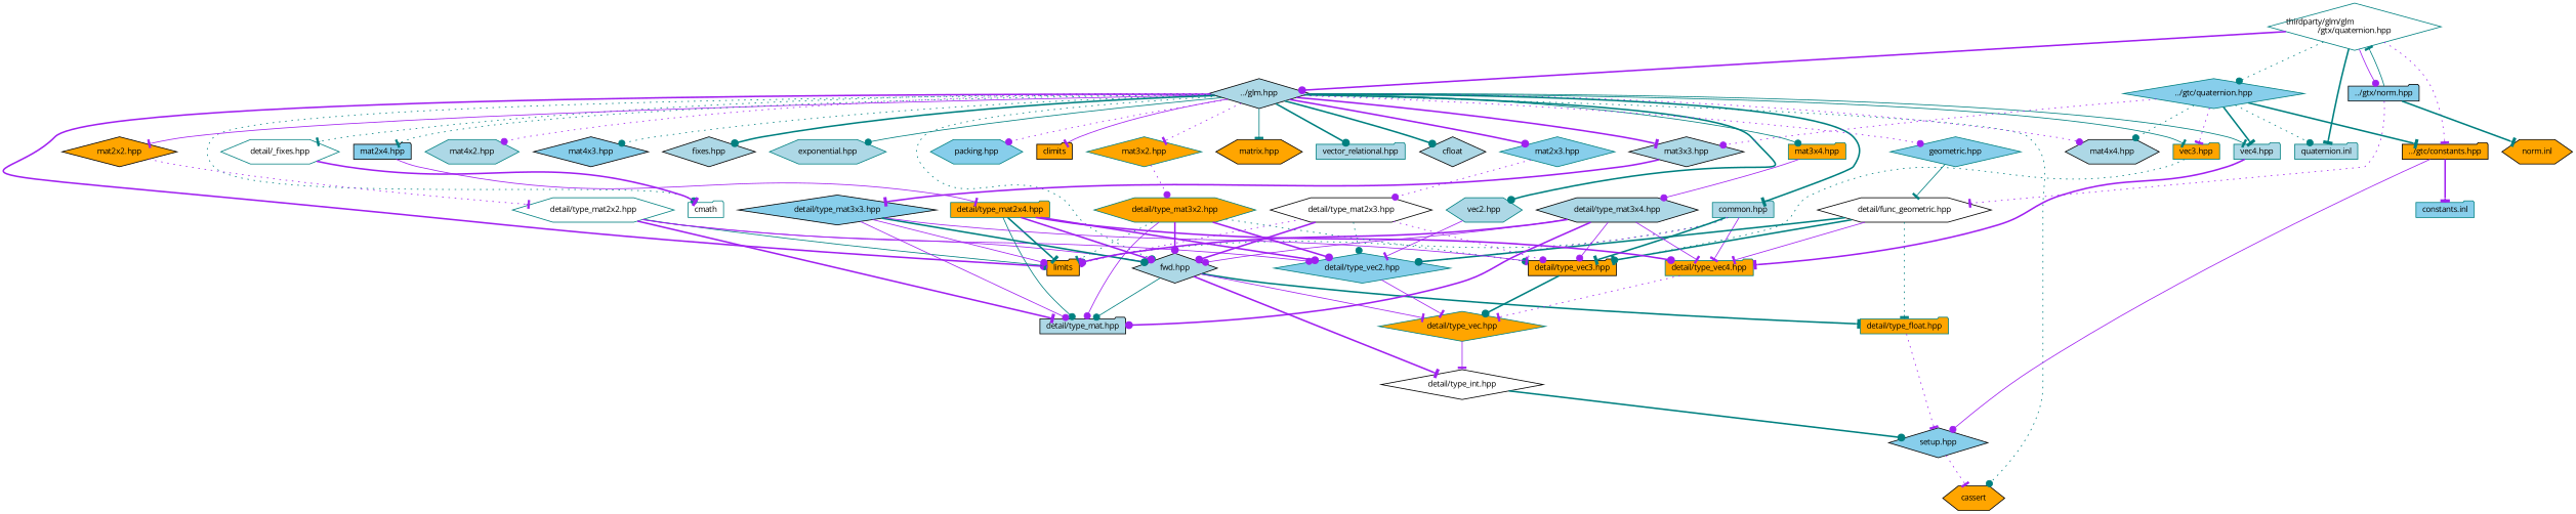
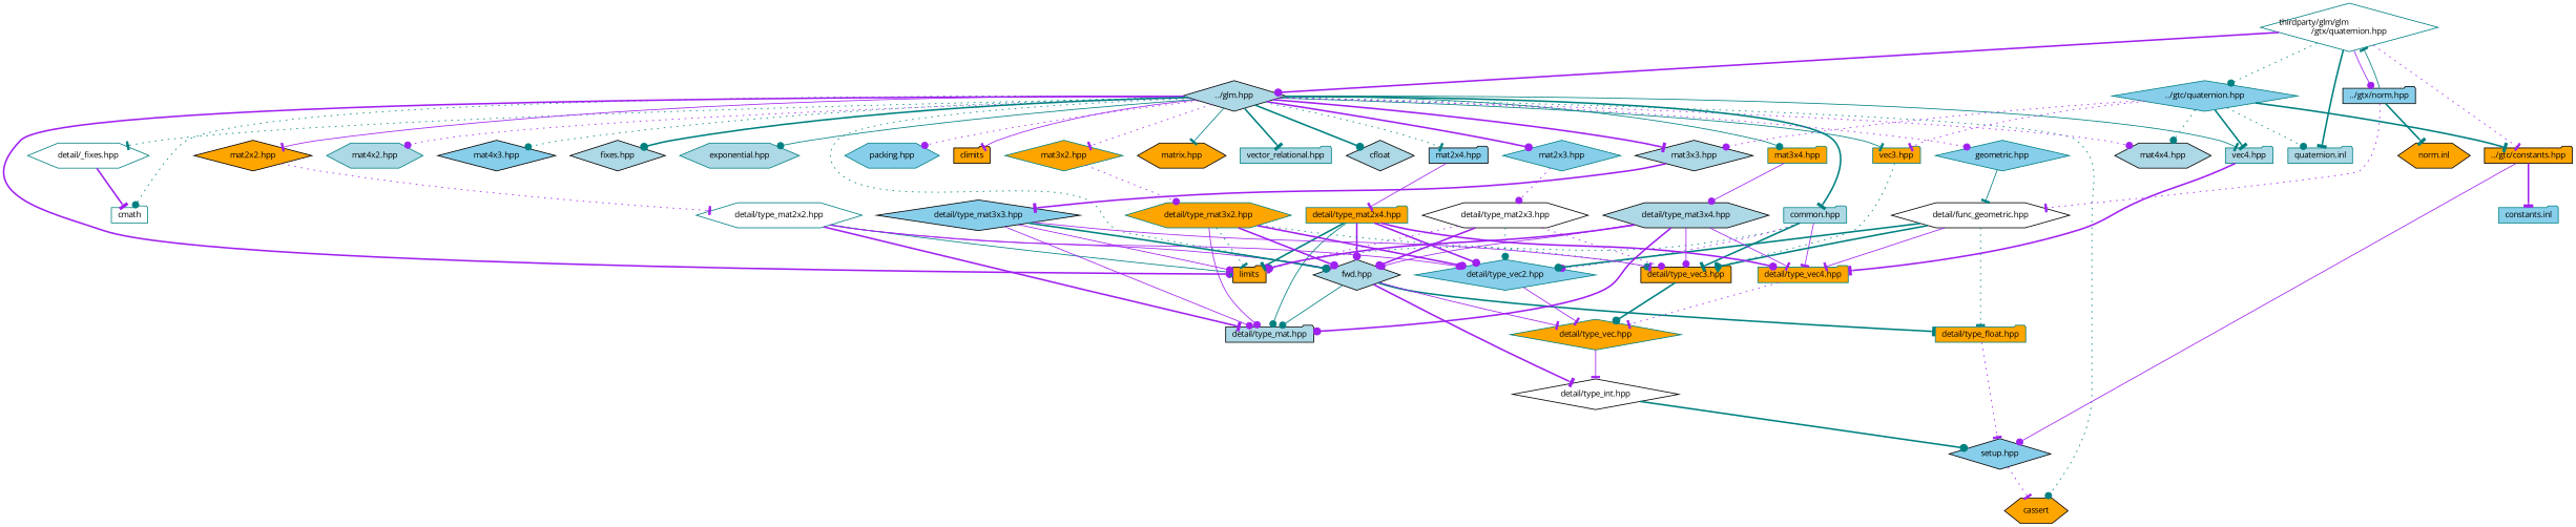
  digraph {
    fontname="Open Sans"
    node [color=teal fillcolor=orange fontname="Open Sans" fontsize=10 shape=folder style=filled]
    edge [arrowhead=dot color=purple fontname="Open Sans" fontsize=10 labelfontname=Helvetica labelfontsize=10 style=bold]
    n1 [fillcolor=white fontcolor=black height=0.2 label="thirdparty/glm/glm\l/gtx/quaternion.hpp" shape=diamond width=0.4]
    n2 [color=black fillcolor=lightblue height=0.2 label="../glm.hpp" shape=diamond width=0.4]
    n3 [color=black height=0.2 label="../gtc/constants.hpp" width=0.4]
    n4 [fillcolor=skyblue height=0.2 label="../gtc/quaternion.hpp" shape=diamond width=0.4]
    n5 [fillcolor=lightblue height=0.2 label="quaternion.inl" width=0.4]
    n6 [color=black fillcolor=skyblue height=0.2 label="../gtx/norm.hpp" width=0.4]
    n7 [fillcolor=white height=0.2 label="detail/_fixes.hpp" shape=hexagon width=0.4]
    n8 [fillcolor=white height=0.2 label=cmath width=0.4]
    n9 [color=black height=0.2 label=climits width=0.4]
    n10 [color=black fillcolor=lightblue height=0.2 label=cfloat shape=diamond width=0.4]
    n11 [color=black height=0.2 label=limits width=0.4]
    n12 [color=black height=0.2 label=cassert shape=hexagon width=0.4]
    n13 [color=black fillcolor=lightblue height=0.2 label="fwd.hpp" shape=diamond width=0.4]
-   n14 [fillcolor=lightblue height=0.2 label="vec2.hpp" shape=hexagon width=0.4]
    n15 [height=0.2 label="vec3.hpp" width=0.4]
    n16 [fillcolor=lightblue height=0.2 label="vec4.hpp" width=0.4]
    n17 [color=black height=0.2 label="mat2x2.hpp" shape=diamond width=0.4]
    n18 [fillcolor=skyblue height=0.2 label="mat2x3.hpp" shape=diamond width=0.4]
    n19 [color=black fillcolor=skyblue height=0.2 label="mat2x4.hpp" width=0.4]
    n20 [height=0.2 label="mat3x2.hpp" shape=diamond width=0.4]
    n21 [color=black fillcolor=lightblue height=0.2 label="mat3x3.hpp" shape=diamond width=0.4]
    n22 [height=0.2 label="mat3x4.hpp" width=0.4]
    n23 [fillcolor=lightblue height=0.2 label="mat4x2.hpp" shape=hexagon width=0.4]
    n24 [color=black fillcolor=skyblue height=0.2 label="mat4x3.hpp" shape=diamond width=0.4]
    n25 [color=black fillcolor=lightblue height=0.2 label="mat4x4.hpp" shape=hexagon width=0.4]
    n26 [color=black fillcolor=lightblue height=0.2 label="fixes.hpp" shape=diamond width=0.4]
    n27 [fillcolor=lightblue height=0.2 label="exponential.hpp" shape=hexagon width=0.4]
    n28 [fillcolor=lightblue height=0.2 label="common.hpp" width=0.4]
    n29 [fillcolor=skyblue height=0.2 label="packing.hpp" shape=hexagon width=0.4]
    n30 [fillcolor=skyblue height=0.2 label="geometric.hpp" shape=diamond width=0.4]
    n31 [color=black height=0.2 label="matrix.hpp" shape=hexagon width=0.4]
    n32 [fillcolor=lightblue height=0.2 label="vector_relational.hpp" width=0.4]
    n33 [color=black fillcolor=skyblue height=0.2 label="setup.hpp" shape=diamond width=0.4]
    n34 [fillcolor=skyblue height=0.2 label="constants.inl" width=0.4]
    n35 [color=black fillcolor=white height=0.2 label="detail/func_geometric.hpp" shape=hexagon width=0.4]
    n36 [color=black height=0.2 label="norm.inl" shape=hexagon width=0.4]
    n37 [color=black fillcolor=white height=0.2 label="detail/type_int.hpp" shape=diamond width=0.4]
    n38 [height=0.2 label="detail/type_float.hpp" width=0.4]
    n39 [height=0.2 label="detail/type_vec.hpp" shape=diamond width=0.4]
    n40 [color=black fillcolor=lightblue height=0.2 label="detail/type_mat.hpp" width=0.4]
    n41 [fillcolor=skyblue height=0.2 label="detail/type_vec2.hpp" shape=diamond width=0.4]
    n42 [color=black height=0.2 label="detail/type_vec3.hpp" width=0.4]
    n43 [height=0.2 label="detail/type_vec4.hpp" width=0.4]
    n44 [fillcolor=white height=0.2 label="detail/type_mat2x2.hpp" shape=hexagon width=0.4]
    n45 [color=black fillcolor=white height=0.2 label="detail/type_mat2x3.hpp" shape=hexagon width=0.4]
    n46 [height=0.2 label="detail/type_mat2x4.hpp" width=0.4]
    n47 [height=0.2 label="detail/type_mat3x2.hpp" shape=hexagon width=0.4]
    n48 [color=black fillcolor=skyblue height=0.2 label="detail/type_mat3x3.hpp" shape=diamond width=0.4]
    n49 [color=black fillcolor=lightblue height=0.2 label="detail/type_mat3x4.hpp" shape=hexagon width=0.4]
    n1 -> n2
    n1 -> n3 [arrowhead=tee style=dotted]
    n1 -> n4 [color=teal style=dotted]
    n1 -> n5 [arrowhead=tee color=teal]
    n1 -> n6 [style=solid]
    n2 -> n7 [arrowhead=tee color=teal style=dotted]
    n2 -> n8 [color=teal style=dotted]
    n2 -> n9 [arrowhead=tee style=solid]
    n2 -> n10 [color=teal]
    n2 -> n11
    n2 -> n12 [color=teal style=dotted]
    n2 -> n13 [color=teal style=dotted]
-   n2 -> n14 [color=teal]
    n2 -> n15 [arrowhead=tee color=teal style=solid]
    n2 -> n16 [arrowhead=tee color=teal style=solid]
    n2 -> n17 [arrowhead=tee style=solid]
    n2 -> n18
    n2 -> n19 [arrowhead=tee color=teal style=dotted]
    n2 -> n20 [arrowhead=tee style=dotted]
    n2 -> n21 [arrowhead=tee]
    n2 -> n22 [color=teal style=solid]
    n2 -> n23 [style=dotted]
    n2 -> n24 [color=teal style=dotted]
    n2 -> n25 [style=dotted]
    n2 -> n26 [color=teal]
    n2 -> n27 [color=teal style=solid]
    n2 -> n28 [arrowhead=tee color=teal]
    n2 -> n29 [style=dotted]
    n2 -> n30 [style=dotted]
    n2 -> n31 [arrowhead=tee color=teal style=solid]
-   n2 -> n32 [color=teal]
+   n2 -> n32 [arrowhead=tee color=teal]
    n3 -> n33 [style=solid]
    n3 -> n34 [arrowhead=tee]
    n4 -> n3 [arrowhead=tee color=teal]
    n4 -> n5 [color=teal style=dotted]
    n4 -> n15 [arrowhead=tee style=dotted]
    n4 -> n16 [arrowhead=tee color=teal]
    n4 -> n21 [style=dotted]
    n4 -> n25 [color=teal style=dotted]
    n6 -> n1 [arrowhead=tee color=teal style=solid]
    n6 -> n35 [arrowhead=tee style=dotted]
    n6 -> n36 [arrowhead=tee color=teal]
    n7 -> n8 [arrowhead=tee]
    n13 -> n37 [arrowhead=tee]
    n13 -> n38 [arrowhead=tee color=teal]
    n13 -> n39 [arrowhead=tee style=solid]
    n13 -> n40 [color=teal style=solid]
-   n14 -> n41 [arrowhead=tee style=solid]
    n15 -> n42 [color=teal style=dotted]
    n16 -> n43 [arrowhead=tee]
    n17 -> n44 [arrowhead=tee style=dotted]
    n18 -> n45 [style=dotted]
    n19 -> n46 [arrowhead=tee style=solid]
    n20 -> n47 [style=dotted]
    n21 -> n48 [arrowhead=tee]
    n22 -> n49 [style=solid]
    n28 -> n11 [color=teal style=dotted]
    n28 -> n41 [style=dotted]
    n28 -> n42 [arrowhead=tee color=teal]
    n28 -> n43 [arrowhead=tee style=solid]
    n30 -> n35 [arrowhead=tee color=teal style=solid]
    n33 -> n12 [arrowhead=tee style=dotted]
    n35 -> n38 [arrowhead=tee color=teal style=dotted]
    n35 -> n41 [color=teal]
    n35 -> n42 [arrowhead=tee color=teal]
    n35 -> n43 [arrowhead=tee style=solid]
    n37 -> n33 [color=teal]
    n38 -> n33 [arrowhead=tee style=dotted]
    n39 -> n37 [arrowhead=tee style=solid]
    n41 -> n39 [arrowhead=tee style=solid]
    n42 -> n39 [color=teal]
    n43 -> n39 [arrowhead=tee style=dotted]
    n44 -> n11 [arrowhead=tee color=teal style=solid]
    n44 -> n13 [style=solid]
    n44 -> n40 [arrowhead=tee]
    n44 -> n41 [style=solid]
    n45 -> n11 [style=dotted]
    n45 -> n13
    n45 -> n41 [color=teal style=dotted]
    n45 -> n42 [style=dotted]
    n46 -> n11 [arrowhead=tee color=teal]
    n46 -> n13
    n46 -> n40 [color=teal style=solid]
    n46 -> n41
    n46 -> n43
    n47 -> n11 [arrowhead=tee color=teal style=dotted]
    n47 -> n13
    n47 -> n40 [style=solid]
    n47 -> n41
    n47 -> n42 [color=teal style=dotted]
    n48 -> n11 [style=solid]
    n48 -> n13 [color=teal]
    n48 -> n40 [style=solid]
    n48 -> n42 [arrowhead=tee style=solid]
    n49 -> n11 [arrowhead=tee]
    n49 -> n13 [style=solid]
    n49 -> n40
    n49 -> n42 [style=solid]
    n49 -> n43 [arrowhead=tee style=solid]
  }
